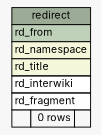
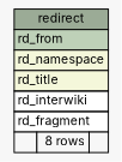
  digraph {
    bgcolor="#f7f7f7"
    fontname=Inter
    fontsize=11
    nodesep=0.18
    rankdir=RL
    ranksep=0.46
-   n1 [fontname=Inter fontsize=11 label=<     <TABLE BORDER="0" CELLBORDER="1" CELLSPACING="0" BGCOLOR="#ffffff">       <TR><TD COLSPAN="3" BGCOLOR="#9bab96" ALIGN="CENTER">redirect</TD></TR>       <TR><TD PORT="rd_from" COLSPAN="3" BGCOLOR="#bed1b8" ALIGN="LEFT">rd_from</TD></TR>       <TR><TD PORT="rd_namespace" COLSPAN="3" BGCOLOR="#f4f7da" ALIGN="LEFT">rd_namespace</TD></TR>       <TR><TD PORT="rd_title" COLSPAN="3" BGCOLOR="#f4f7da" ALIGN="LEFT">rd_title</TD></TR>       <TR><TD PORT="rd_interwiki" COLSPAN="3" ALIGN="LEFT">rd_interwiki</TD></TR>       <TR><TD PORT="rd_fragment" COLSPAN="3" ALIGN="LEFT">rd_fragment</TD></TR>       <TR><TD ALIGN="LEFT" BGCOLOR="#f7f7f7">  </TD><TD ALIGN="RIGHT" BGCOLOR="#f7f7f7">0 rows</TD><TD ALIGN="RIGHT" BGCOLOR="#f7f7f7">  </TD></TR>     </TABLE>> shape=plaintext]
+   n1 [fontname=Inter fontsize=11 label=<     <TABLE BORDER="0" CELLBORDER="1" CELLSPACING="0" BGCOLOR="#ffffff">       <TR><TD COLSPAN="3" BGCOLOR="#9bab96" ALIGN="CENTER">redirect</TD></TR>       <TR><TD PORT="rd_from" COLSPAN="3" BGCOLOR="#bed1b8" ALIGN="LEFT">rd_from</TD></TR>       <TR><TD PORT="rd_namespace" COLSPAN="3" BGCOLOR="#f4f7da" ALIGN="LEFT">rd_namespace</TD></TR>       <TR><TD PORT="rd_title" COLSPAN="3" BGCOLOR="#f4f7da" ALIGN="LEFT">rd_title</TD></TR>       <TR><TD PORT="rd_interwiki" COLSPAN="3" ALIGN="LEFT">rd_interwiki</TD></TR>       <TR><TD PORT="rd_fragment" COLSPAN="3" ALIGN="LEFT">rd_fragment</TD></TR>       <TR><TD ALIGN="LEFT" BGCOLOR="#f7f7f7">  </TD><TD ALIGN="RIGHT" BGCOLOR="#f7f7f7">8 rows</TD><TD ALIGN="RIGHT" BGCOLOR="#f7f7f7">  </TD></TR>     </TABLE>> shape=plaintext]
  }
